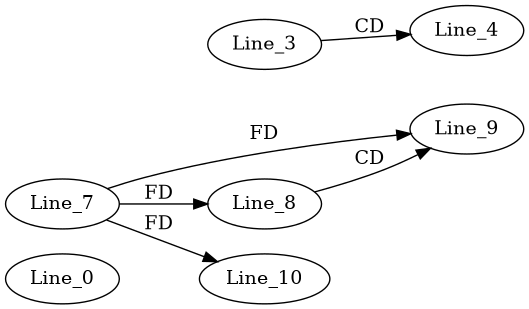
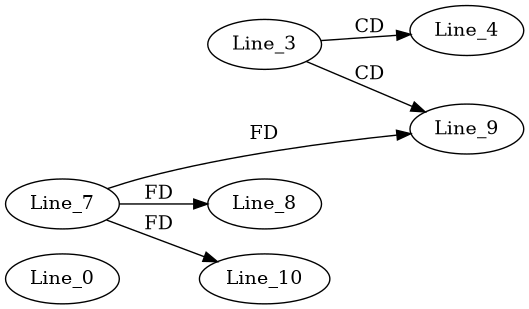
  digraph {
    rankdir=LR
    Line_0
    Line_3
    Line_4
    Line_9
    Line_7
    Line_8
    Line_10
    Line_3 -> Line_4 [label=CD]
-   Line_8 -> Line_9 [label=CD]
+   Line_3 -> Line_9 [label=CD]
    Line_7 -> Line_9 [label=FD]
    Line_7 -> Line_8 [label=FD]
    Line_7 -> Line_10 [label=FD]
  }
